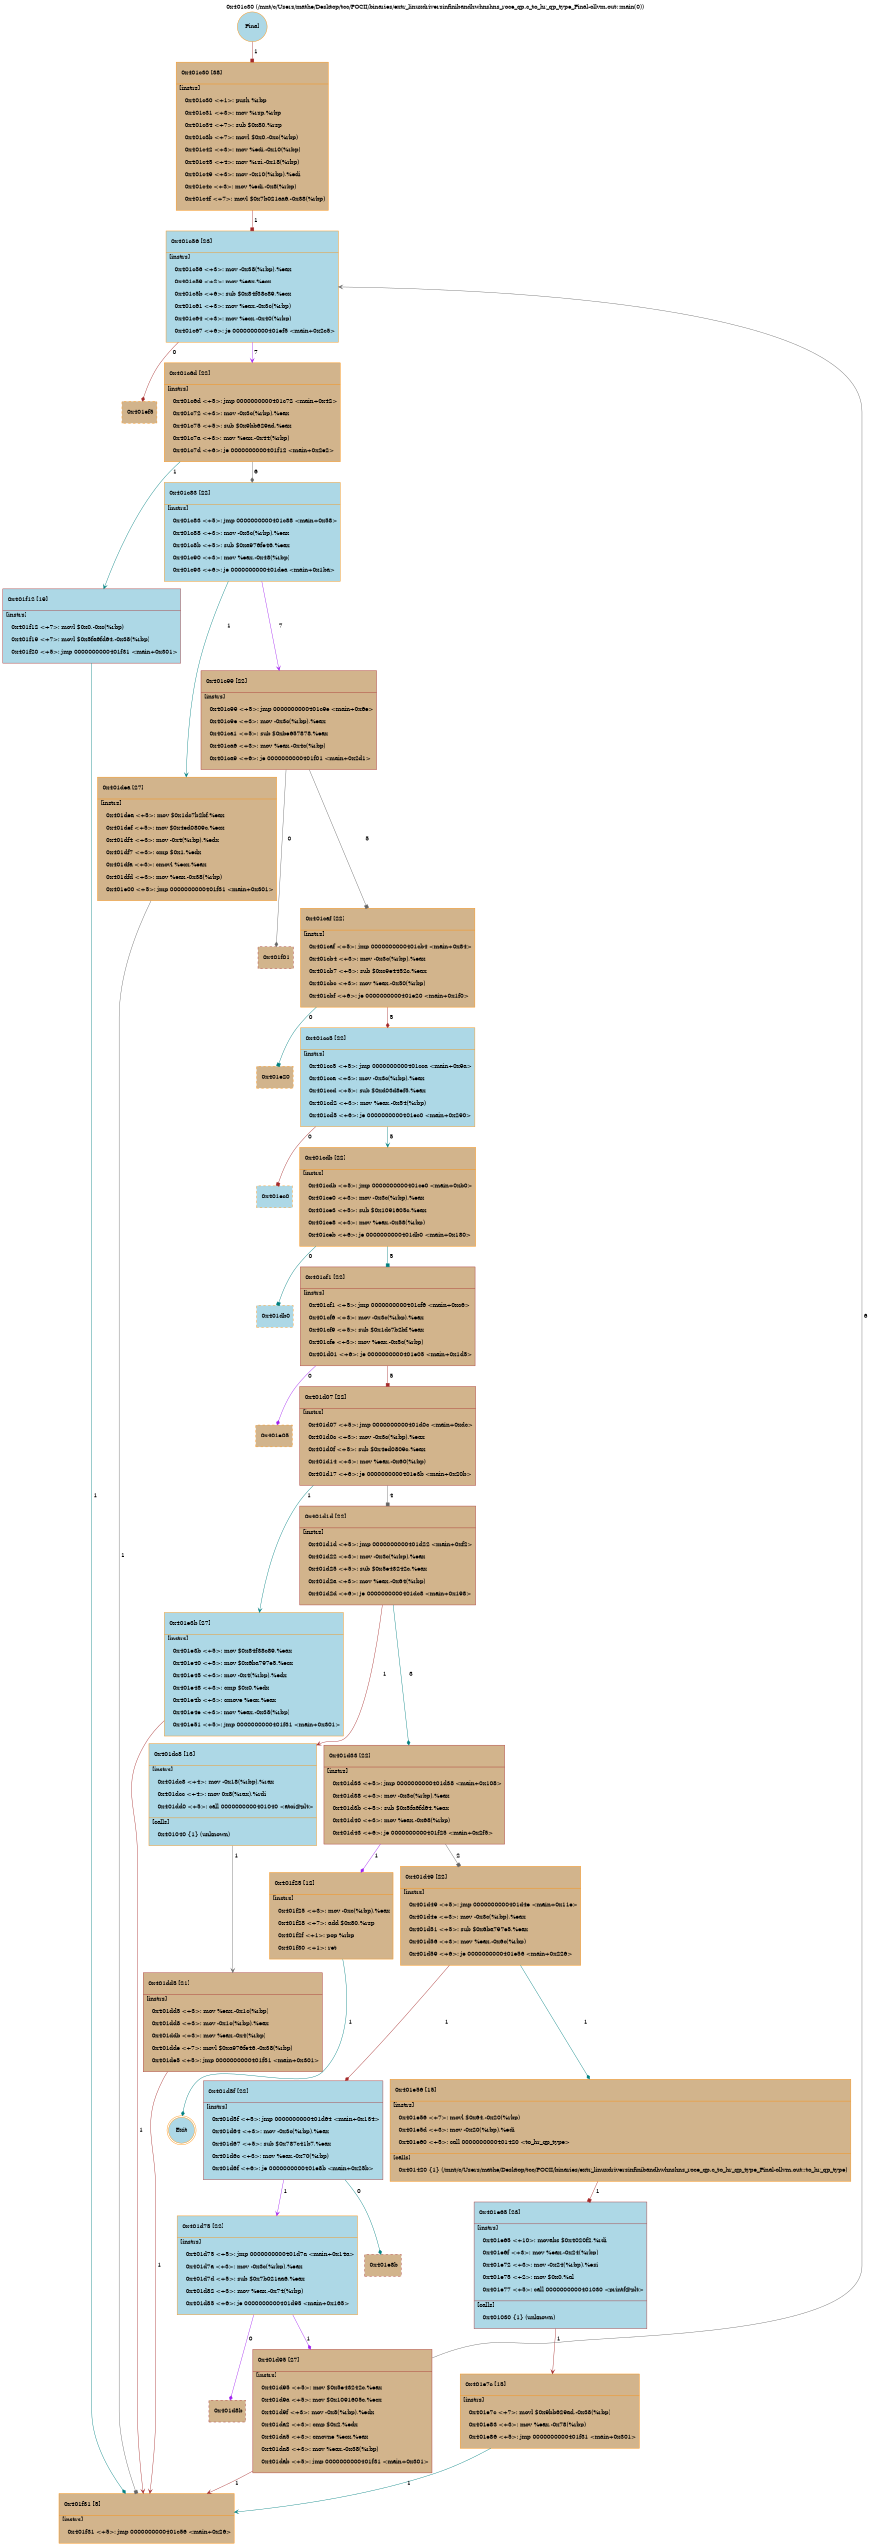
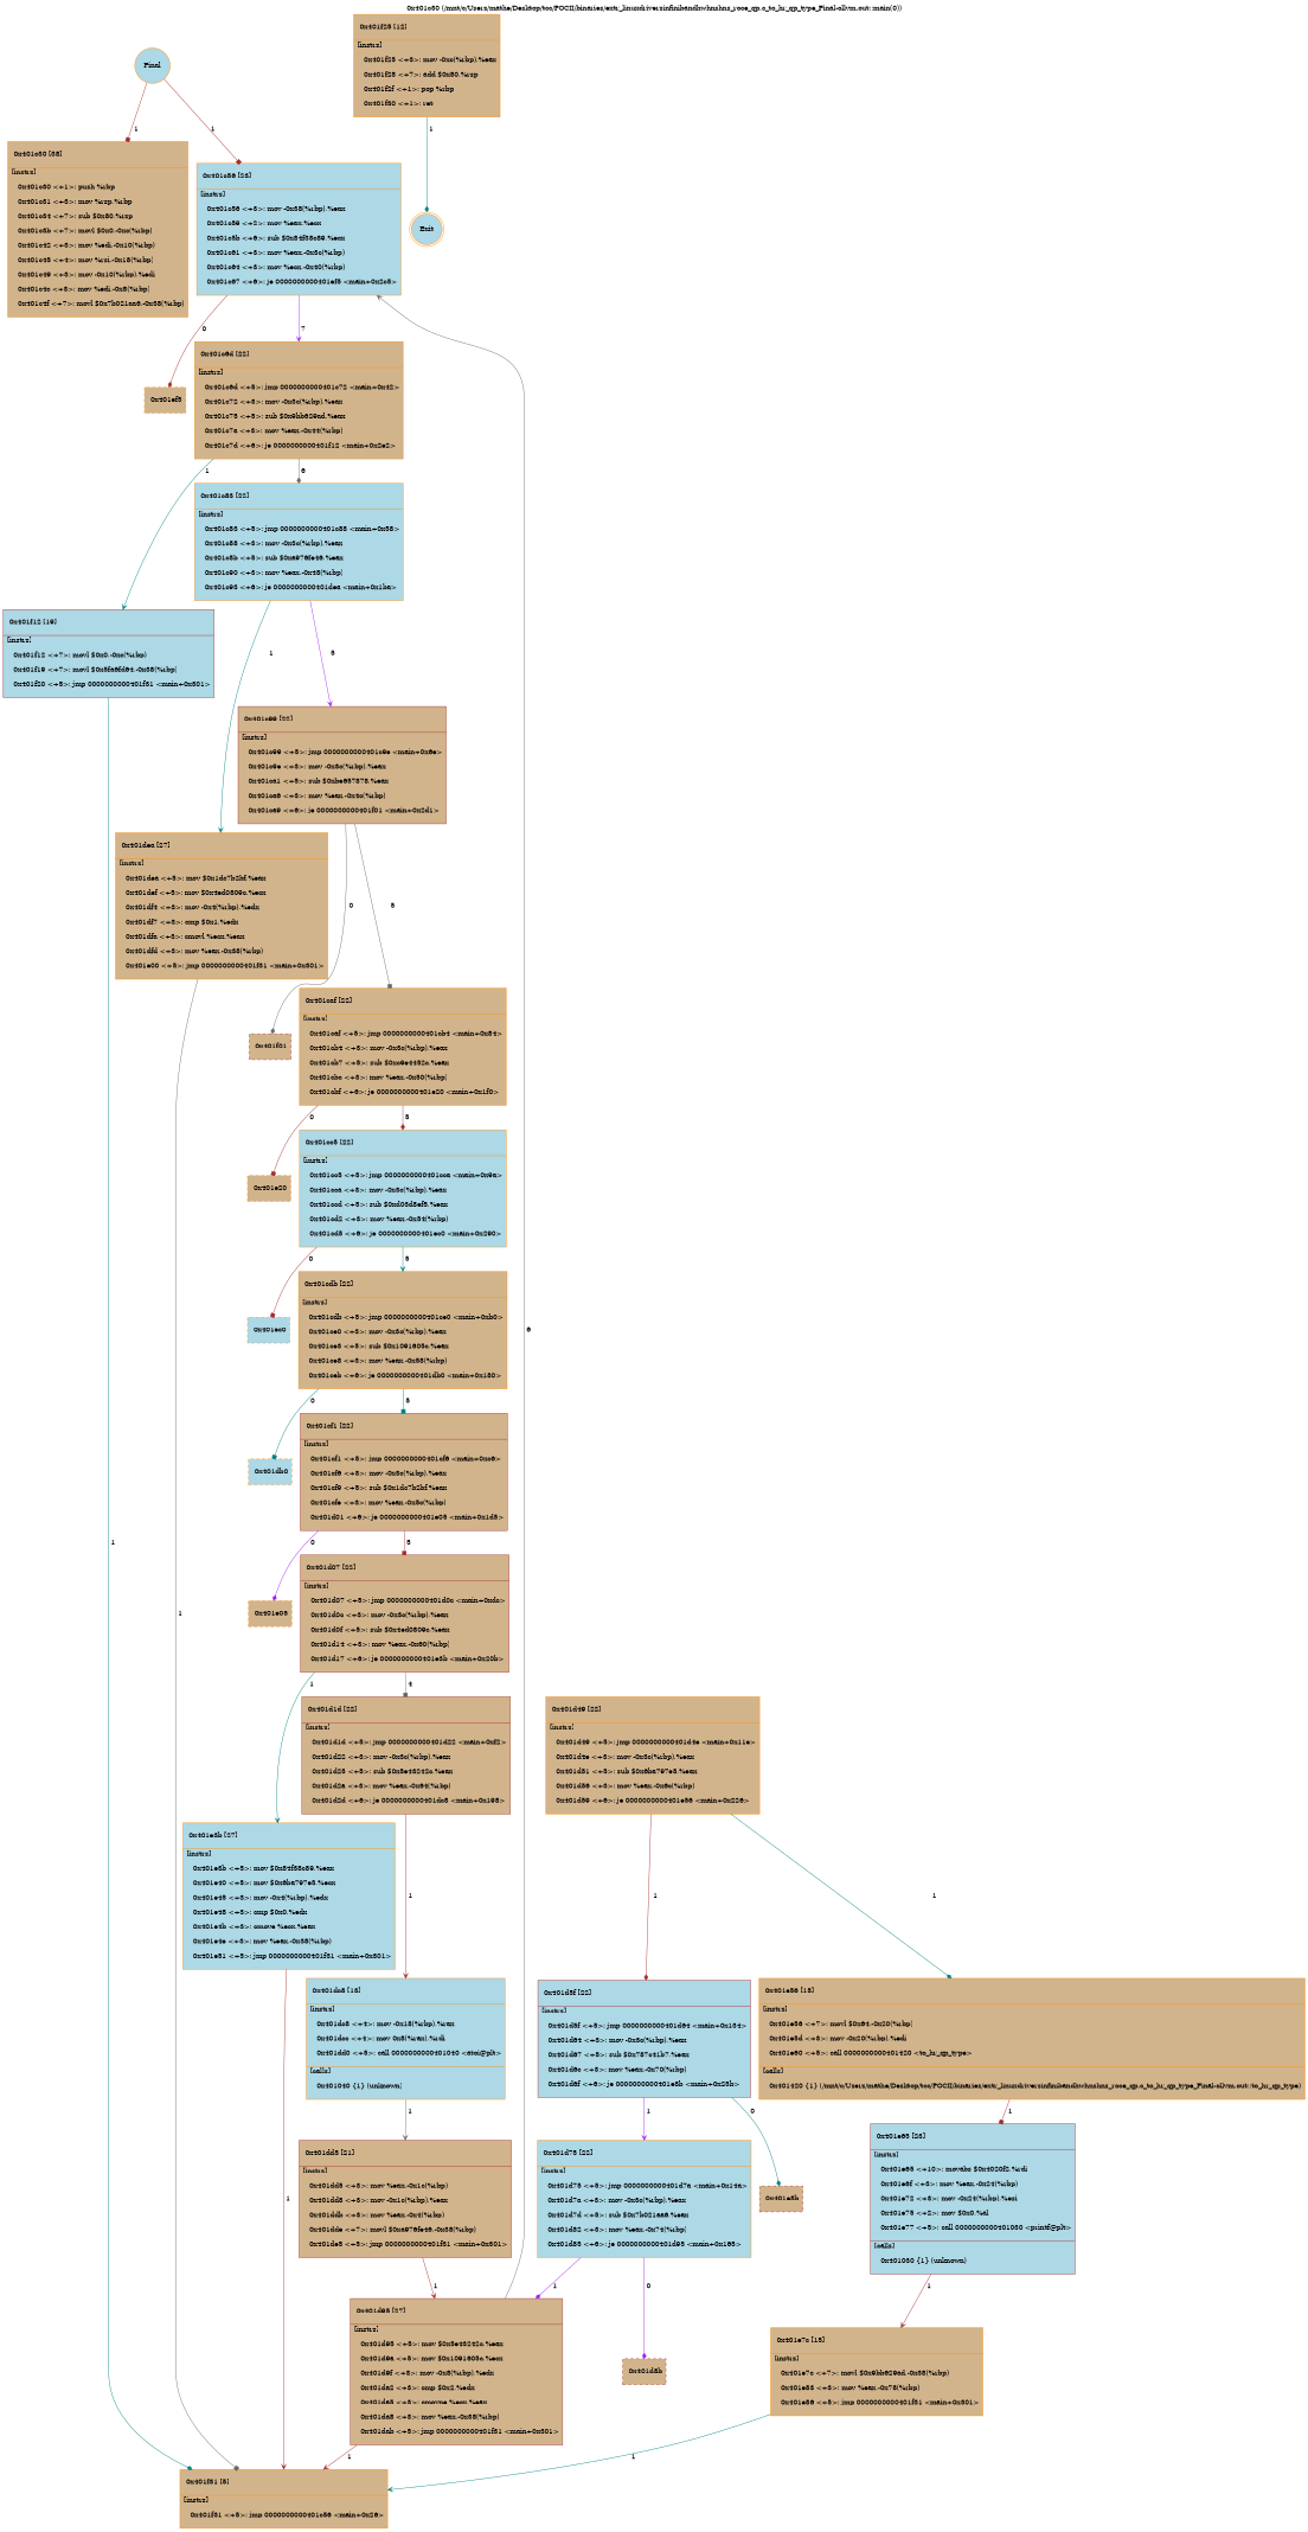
  digraph {
    label="0x401c30 (/mnt/c/Users/mathe/Desktop/tcc/POCII/binaries/extr_linuxdriversinfinibandhwhnshns_roce_qp.c_to_hr_qp_type_Final-ollvm.out::main(0))"
    labelloc=t
    node [color=darkorange fillcolor=tan shape=record style=filled]
    edge [arrowhead=vee color=brown]
    n1 [fillcolor=lightblue height=0.3 label=Final shape=circle width=0.3]
    n2 [label="{\n     0x401c30 [38]\l\n     | [instrs]\l\n     &nbsp;&nbsp;0x401c30 \<+1\>: push %rbp\l\n     &nbsp;&nbsp;0x401c31 \<+3\>: mov %rsp,%rbp\l\n     &nbsp;&nbsp;0x401c34 \<+7\>: sub $0x80,%rsp\l\n     &nbsp;&nbsp;0x401c3b \<+7\>: movl $0x0,-0xc(%rbp)\l\n     &nbsp;&nbsp;0x401c42 \<+3\>: mov %edi,-0x10(%rbp)\l\n     &nbsp;&nbsp;0x401c45 \<+4\>: mov %rsi,-0x18(%rbp)\l\n     &nbsp;&nbsp;0x401c49 \<+3\>: mov -0x10(%rbp),%edi\l\n     &nbsp;&nbsp;0x401c4c \<+3\>: mov %edi,-0x8(%rbp)\l\n     &nbsp;&nbsp;0x401c4f \<+7\>: movl $0x7b021aa6,-0x38(%rbp)\l\n  }"]
    n3 [fillcolor=lightblue label="{\n     0x401c56 [23]\l\n     | [instrs]\l\n     &nbsp;&nbsp;0x401c56 \<+3\>: mov -0x38(%rbp),%eax\l\n     &nbsp;&nbsp;0x401c59 \<+2\>: mov %eax,%ecx\l\n     &nbsp;&nbsp;0x401c5b \<+6\>: sub $0x84f38c89,%ecx\l\n     &nbsp;&nbsp;0x401c61 \<+3\>: mov %eax,-0x3c(%rbp)\l\n     &nbsp;&nbsp;0x401c64 \<+3\>: mov %ecx,-0x40(%rbp)\l\n     &nbsp;&nbsp;0x401c67 \<+6\>: je 0000000000401ef5 \<main+0x2c5\>\l\n  }"]
    n4 [label="{\n     0x401ef5\l\n  }" style="dashed,filled"]
    n5 [label="{\n     0x401c6d [22]\l\n     | [instrs]\l\n     &nbsp;&nbsp;0x401c6d \<+5\>: jmp 0000000000401c72 \<main+0x42\>\l\n     &nbsp;&nbsp;0x401c72 \<+3\>: mov -0x3c(%rbp),%eax\l\n     &nbsp;&nbsp;0x401c75 \<+5\>: sub $0x9bb629ad,%eax\l\n     &nbsp;&nbsp;0x401c7a \<+3\>: mov %eax,-0x44(%rbp)\l\n     &nbsp;&nbsp;0x401c7d \<+6\>: je 0000000000401f12 \<main+0x2e2\>\l\n  }"]
    n6 [color=brown fillcolor=lightblue label="{\n     0x401f12 [19]\l\n     | [instrs]\l\n     &nbsp;&nbsp;0x401f12 \<+7\>: movl $0x0,-0xc(%rbp)\l\n     &nbsp;&nbsp;0x401f19 \<+7\>: movl $0x5fa6fd64,-0x38(%rbp)\l\n     &nbsp;&nbsp;0x401f20 \<+5\>: jmp 0000000000401f31 \<main+0x301\>\l\n  }"]
    n7 [fillcolor=lightblue label="{\n     0x401c83 [22]\l\n     | [instrs]\l\n     &nbsp;&nbsp;0x401c83 \<+5\>: jmp 0000000000401c88 \<main+0x58\>\l\n     &nbsp;&nbsp;0x401c88 \<+3\>: mov -0x3c(%rbp),%eax\l\n     &nbsp;&nbsp;0x401c8b \<+5\>: sub $0xa976fe46,%eax\l\n     &nbsp;&nbsp;0x401c90 \<+3\>: mov %eax,-0x48(%rbp)\l\n     &nbsp;&nbsp;0x401c93 \<+6\>: je 0000000000401dea \<main+0x1ba\>\l\n  }"]
    n8 [label="{\n     0x401f31 [5]\l\n     | [instrs]\l\n     &nbsp;&nbsp;0x401f31 \<+5\>: jmp 0000000000401c56 \<main+0x26\>\l\n  }"]
    n9 [label="{\n     0x401dea [27]\l\n     | [instrs]\l\n     &nbsp;&nbsp;0x401dea \<+5\>: mov $0x1dc7b2bf,%eax\l\n     &nbsp;&nbsp;0x401def \<+5\>: mov $0x4ed0809c,%ecx\l\n     &nbsp;&nbsp;0x401df4 \<+3\>: mov -0x4(%rbp),%edx\l\n     &nbsp;&nbsp;0x401df7 \<+3\>: cmp $0x1,%edx\l\n     &nbsp;&nbsp;0x401dfa \<+3\>: cmovl %ecx,%eax\l\n     &nbsp;&nbsp;0x401dfd \<+3\>: mov %eax,-0x38(%rbp)\l\n     &nbsp;&nbsp;0x401e00 \<+5\>: jmp 0000000000401f31 \<main+0x301\>\l\n  }"]
    n10 [color=brown label="{\n     0x401c99 [22]\l\n     | [instrs]\l\n     &nbsp;&nbsp;0x401c99 \<+5\>: jmp 0000000000401c9e \<main+0x6e\>\l\n     &nbsp;&nbsp;0x401c9e \<+3\>: mov -0x3c(%rbp),%eax\l\n     &nbsp;&nbsp;0x401ca1 \<+5\>: sub $0xbe657878,%eax\l\n     &nbsp;&nbsp;0x401ca6 \<+3\>: mov %eax,-0x4c(%rbp)\l\n     &nbsp;&nbsp;0x401ca9 \<+6\>: je 0000000000401f01 \<main+0x2d1\>\l\n  }"]
    Exit [fillcolor=lightblue height=0.3 peripheries=2 shape=circle width=0.3]
    n12 [color=brown label="{\n     0x401f01\l\n  }" style="dashed,filled"]
    n13 [label="{\n     0x401caf [22]\l\n     | [instrs]\l\n     &nbsp;&nbsp;0x401caf \<+5\>: jmp 0000000000401cb4 \<main+0x84\>\l\n     &nbsp;&nbsp;0x401cb4 \<+3\>: mov -0x3c(%rbp),%eax\l\n     &nbsp;&nbsp;0x401cb7 \<+5\>: sub $0xc9e4452c,%eax\l\n     &nbsp;&nbsp;0x401cbc \<+3\>: mov %eax,-0x50(%rbp)\l\n     &nbsp;&nbsp;0x401cbf \<+6\>: je 0000000000401e20 \<main+0x1f0\>\l\n  }"]
    n14 [label="{\n     0x401e7c [15]\l\n     | [instrs]\l\n     &nbsp;&nbsp;0x401e7c \<+7\>: movl $0x9bb629ad,-0x38(%rbp)\l\n     &nbsp;&nbsp;0x401e83 \<+3\>: mov %eax,-0x78(%rbp)\l\n     &nbsp;&nbsp;0x401e86 \<+5\>: jmp 0000000000401f31 \<main+0x301\>\l\n  }"]
    n15 [label="{\n     0x401e20\l\n  }" style="dashed,filled"]
    n16 [fillcolor=lightblue label="{\n     0x401cc5 [22]\l\n     | [instrs]\l\n     &nbsp;&nbsp;0x401cc5 \<+5\>: jmp 0000000000401cca \<main+0x9a\>\l\n     &nbsp;&nbsp;0x401cca \<+3\>: mov -0x3c(%rbp),%eax\l\n     &nbsp;&nbsp;0x401ccd \<+5\>: sub $0xd03d8ef5,%eax\l\n     &nbsp;&nbsp;0x401cd2 \<+3\>: mov %eax,-0x54(%rbp)\l\n     &nbsp;&nbsp;0x401cd5 \<+6\>: je 0000000000401ec0 \<main+0x290\>\l\n  }"]
    n17 [color=brown fillcolor=lightblue label="{\n     0x401e65 [23]\l\n     | [instrs]\l\n     &nbsp;&nbsp;0x401e65 \<+10\>: movabs $0x4020f2,%rdi\l\n     &nbsp;&nbsp;0x401e6f \<+3\>: mov %eax,-0x24(%rbp)\l\n     &nbsp;&nbsp;0x401e72 \<+3\>: mov -0x24(%rbp),%esi\l\n     &nbsp;&nbsp;0x401e75 \<+2\>: mov $0x0,%al\l\n     &nbsp;&nbsp;0x401e77 \<+5\>: call 0000000000401030 \<printf@plt\>\l\n     | [calls]\l\n     &nbsp;&nbsp;0x401030 \{1\} (unknown)\l\n  }"]
    n18 [fillcolor=lightblue label="{\n     0x401ec0\l\n  }" style="dashed,filled"]
    n19 [label="{\n     0x401cdb [22]\l\n     | [instrs]\l\n     &nbsp;&nbsp;0x401cdb \<+5\>: jmp 0000000000401ce0 \<main+0xb0\>\l\n     &nbsp;&nbsp;0x401ce0 \<+3\>: mov -0x3c(%rbp),%eax\l\n     &nbsp;&nbsp;0x401ce3 \<+5\>: sub $0x1091605c,%eax\l\n     &nbsp;&nbsp;0x401ce8 \<+3\>: mov %eax,-0x58(%rbp)\l\n     &nbsp;&nbsp;0x401ceb \<+6\>: je 0000000000401db0 \<main+0x180\>\l\n  }"]
    n20 [color=brown label="{\n     0x401dd5 [21]\l\n     | [instrs]\l\n     &nbsp;&nbsp;0x401dd5 \<+3\>: mov %eax,-0x1c(%rbp)\l\n     &nbsp;&nbsp;0x401dd8 \<+3\>: mov -0x1c(%rbp),%eax\l\n     &nbsp;&nbsp;0x401ddb \<+3\>: mov %eax,-0x4(%rbp)\l\n     &nbsp;&nbsp;0x401dde \<+7\>: movl $0xa976fe46,-0x38(%rbp)\l\n     &nbsp;&nbsp;0x401de5 \<+5\>: jmp 0000000000401f31 \<main+0x301\>\l\n  }"]
    n21 [fillcolor=lightblue label="{\n     0x401db0\l\n  }" style="dashed,filled"]
    n22 [color=brown label="{\n     0x401cf1 [22]\l\n     | [instrs]\l\n     &nbsp;&nbsp;0x401cf1 \<+5\>: jmp 0000000000401cf6 \<main+0xc6\>\l\n     &nbsp;&nbsp;0x401cf6 \<+3\>: mov -0x3c(%rbp),%eax\l\n     &nbsp;&nbsp;0x401cf9 \<+5\>: sub $0x1dc7b2bf,%eax\l\n     &nbsp;&nbsp;0x401cfe \<+3\>: mov %eax,-0x5c(%rbp)\l\n     &nbsp;&nbsp;0x401d01 \<+6\>: je 0000000000401e05 \<main+0x1d5\>\l\n  }"]
    n23 [label="{\n     0x401e05\l\n  }" style="dashed,filled"]
    n24 [color=brown label="{\n     0x401d07 [22]\l\n     | [instrs]\l\n     &nbsp;&nbsp;0x401d07 \<+5\>: jmp 0000000000401d0c \<main+0xdc\>\l\n     &nbsp;&nbsp;0x401d0c \<+3\>: mov -0x3c(%rbp),%eax\l\n     &nbsp;&nbsp;0x401d0f \<+5\>: sub $0x4ed0809c,%eax\l\n     &nbsp;&nbsp;0x401d14 \<+3\>: mov %eax,-0x60(%rbp)\l\n     &nbsp;&nbsp;0x401d17 \<+6\>: je 0000000000401e3b \<main+0x20b\>\l\n  }"]
    n25 [fillcolor=lightblue label="{\n     0x401e3b [27]\l\n     | [instrs]\l\n     &nbsp;&nbsp;0x401e3b \<+5\>: mov $0x84f38c89,%eax\l\n     &nbsp;&nbsp;0x401e40 \<+5\>: mov $0x6ba797e5,%ecx\l\n     &nbsp;&nbsp;0x401e45 \<+3\>: mov -0x4(%rbp),%edx\l\n     &nbsp;&nbsp;0x401e48 \<+3\>: cmp $0x0,%edx\l\n     &nbsp;&nbsp;0x401e4b \<+3\>: cmove %ecx,%eax\l\n     &nbsp;&nbsp;0x401e4e \<+3\>: mov %eax,-0x38(%rbp)\l\n     &nbsp;&nbsp;0x401e51 \<+5\>: jmp 0000000000401f31 \<main+0x301\>\l\n  }"]
    n26 [color=brown label="{\n     0x401d1d [22]\l\n     | [instrs]\l\n     &nbsp;&nbsp;0x401d1d \<+5\>: jmp 0000000000401d22 \<main+0xf2\>\l\n     &nbsp;&nbsp;0x401d22 \<+3\>: mov -0x3c(%rbp),%eax\l\n     &nbsp;&nbsp;0x401d25 \<+5\>: sub $0x5e43242c,%eax\l\n     &nbsp;&nbsp;0x401d2a \<+3\>: mov %eax,-0x64(%rbp)\l\n     &nbsp;&nbsp;0x401d2d \<+6\>: je 0000000000401dc8 \<main+0x198\>\l\n  }"]
    n27 [color=brown label="{\n     0x401d8b\l\n  }" style="dashed,filled"]
    n28 [fillcolor=lightblue label="{\n     0x401dc8 [13]\l\n     | [instrs]\l\n     &nbsp;&nbsp;0x401dc8 \<+4\>: mov -0x18(%rbp),%rax\l\n     &nbsp;&nbsp;0x401dcc \<+4\>: mov 0x8(%rax),%rdi\l\n     &nbsp;&nbsp;0x401dd0 \<+5\>: call 0000000000401040 \<atoi@plt\>\l\n     | [calls]\l\n     &nbsp;&nbsp;0x401040 \{1\} (unknown)\l\n  }"]
-   n29 [color=brown label="{\n     0x401d33 [22]\l\n     | [instrs]\l\n     &nbsp;&nbsp;0x401d33 \<+5\>: jmp 0000000000401d38 \<main+0x108\>\l\n     &nbsp;&nbsp;0x401d38 \<+3\>: mov -0x3c(%rbp),%eax\l\n     &nbsp;&nbsp;0x401d3b \<+5\>: sub $0x5fa6fd64,%eax\l\n     &nbsp;&nbsp;0x401d40 \<+3\>: mov %eax,-0x68(%rbp)\l\n     &nbsp;&nbsp;0x401d43 \<+6\>: je 0000000000401f25 \<main+0x2f5\>\l\n  }"]
    n30 [color=brown label="{\n     0x401d95 [27]\l\n     | [instrs]\l\n     &nbsp;&nbsp;0x401d95 \<+5\>: mov $0x5e43242c,%eax\l\n     &nbsp;&nbsp;0x401d9a \<+5\>: mov $0x1091605c,%ecx\l\n     &nbsp;&nbsp;0x401d9f \<+3\>: mov -0x8(%rbp),%edx\l\n     &nbsp;&nbsp;0x401da2 \<+3\>: cmp $0x2,%edx\l\n     &nbsp;&nbsp;0x401da5 \<+3\>: cmovne %ecx,%eax\l\n     &nbsp;&nbsp;0x401da8 \<+3\>: mov %eax,-0x38(%rbp)\l\n     &nbsp;&nbsp;0x401dab \<+5\>: jmp 0000000000401f31 \<main+0x301\>\l\n  }"]
    n31 [label="{\n     0x401f25 [12]\l\n     | [instrs]\l\n     &nbsp;&nbsp;0x401f25 \<+3\>: mov -0xc(%rbp),%eax\l\n     &nbsp;&nbsp;0x401f28 \<+7\>: add $0x80,%rsp\l\n     &nbsp;&nbsp;0x401f2f \<+1\>: pop %rbp\l\n     &nbsp;&nbsp;0x401f30 \<+1\>: ret\l\n  }"]
    n32 [label="{\n     0x401d49 [22]\l\n     | [instrs]\l\n     &nbsp;&nbsp;0x401d49 \<+5\>: jmp 0000000000401d4e \<main+0x11e\>\l\n     &nbsp;&nbsp;0x401d4e \<+3\>: mov -0x3c(%rbp),%eax\l\n     &nbsp;&nbsp;0x401d51 \<+5\>: sub $0x6ba797e5,%eax\l\n     &nbsp;&nbsp;0x401d56 \<+3\>: mov %eax,-0x6c(%rbp)\l\n     &nbsp;&nbsp;0x401d59 \<+6\>: je 0000000000401e56 \<main+0x226\>\l\n  }"]
    n33 [fillcolor=lightblue label="{\n     0x401d75 [22]\l\n     | [instrs]\l\n     &nbsp;&nbsp;0x401d75 \<+5\>: jmp 0000000000401d7a \<main+0x14a\>\l\n     &nbsp;&nbsp;0x401d7a \<+3\>: mov -0x3c(%rbp),%eax\l\n     &nbsp;&nbsp;0x401d7d \<+5\>: sub $0x7b021aa6,%eax\l\n     &nbsp;&nbsp;0x401d82 \<+3\>: mov %eax,-0x74(%rbp)\l\n     &nbsp;&nbsp;0x401d85 \<+6\>: je 0000000000401d95 \<main+0x165\>\l\n  }"]
    n34 [color=brown fillcolor=lightblue label="{\n     0x401d5f [22]\l\n     | [instrs]\l\n     &nbsp;&nbsp;0x401d5f \<+5\>: jmp 0000000000401d64 \<main+0x134\>\l\n     &nbsp;&nbsp;0x401d64 \<+3\>: mov -0x3c(%rbp),%eax\l\n     &nbsp;&nbsp;0x401d67 \<+5\>: sub $0x787c41b7,%eax\l\n     &nbsp;&nbsp;0x401d6c \<+3\>: mov %eax,-0x70(%rbp)\l\n     &nbsp;&nbsp;0x401d6f \<+6\>: je 0000000000401e8b \<main+0x25b\>\l\n  }"]
    n35 [label="{\n     0x401e56 [15]\l\n     | [instrs]\l\n     &nbsp;&nbsp;0x401e56 \<+7\>: movl $0x64,-0x20(%rbp)\l\n     &nbsp;&nbsp;0x401e5d \<+3\>: mov -0x20(%rbp),%edi\l\n     &nbsp;&nbsp;0x401e60 \<+5\>: call 0000000000401420 \<to_hr_qp_type\>\l\n     | [calls]\l\n     &nbsp;&nbsp;0x401420 \{1\} (/mnt/c/Users/mathe/Desktop/tcc/POCII/binaries/extr_linuxdriversinfinibandhwhnshns_roce_qp.c_to_hr_qp_type_Final-ollvm.out::to_hr_qp_type)\l\n  }"]
    n36 [color=brown label="{\n     0x401e8b\l\n  }" style="dashed,filled"]
    n1 -> n2 [arrowhead=box label=" 1"]
-   n2 -> n3 [arrowhead=box label=" 1"]
+   n1 -> n3 [arrowhead=box label=" 1"]
    n3 -> n4 [arrowhead=diamond label=" 0"]
    n3 -> n5 [color=purple label=" 7"]
    n5 -> n6 [color=teal label=" 1"]
    n5 -> n7 [arrowhead=diamond color=gray40 label=" 6"]
    n6 -> n8 [arrowhead=diamond color=teal label=" 1"]
    n7 -> n9 [color=teal label=" 1"]
-   n7 -> n10 [color=purple label=" 7"]
+   n7 -> n10 [color=purple label=" 5"]
    n9 -> n8 [arrowhead=box color=gray40 label=" 1"]
    n10 -> n12 [arrowhead=diamond color=gray40 label=" 0"]
    n10 -> n13 [arrowhead=box color=gray40 label=" 5"]
-   n13 -> n15 [arrowhead=box color=teal label=" 0"]
+   n13 -> n15 [arrowhead=box label=" 0"]
    n13 -> n16 [arrowhead=diamond label=" 5"]
    n14 -> n8 [color=teal label=" 1"]
    n16 -> n18 [arrowhead=box label=" 0"]
    n16 -> n19 [color=teal label=" 5"]
    n17 -> n14 [label=" 1"]
    n19 -> n21 [arrowhead=box color=teal label=" 0"]
    n19 -> n22 [arrowhead=box color=teal label=" 5"]
-   n20 -> n8 [label=" 1"]
+   n20 -> n30 [label=" 1"]
    n22 -> n23 [arrowhead=diamond color=purple label=" 0"]
    n22 -> n24 [arrowhead=box label=" 5"]
    n24 -> n25 [color=teal label=" 1"]
    n24 -> n26 [arrowhead=box color=gray40 label=" 4"]
    n25 -> n8 [label=" 1"]
    n26 -> n28 [label=" 1"]
-   n26 -> n29 [arrowhead=diamond color=teal label=" 3"]
    n28 -> n20 [color=gray40 label=" 1"]
-   n29 -> n31 [arrowhead=diamond color=purple label=" 1"]
-   n29 -> n32 [arrowhead=box color=gray40 label=" 2"]
    n30 -> n3 [color=gray40 label=" 6"]
    n30 -> n8 [label=" 1"]
    n31 -> Exit [arrowhead=diamond color=teal label=" 1"]
    n32 -> n34 [arrowhead=diamond label=" 1"]
    n32 -> n35 [arrowhead=diamond color=teal label=" 1"]
    n33 -> n27 [arrowhead=diamond color=purple label=" 0"]
    n33 -> n30 [arrowhead=diamond color=purple label=" 1"]
    n34 -> n33 [color=purple label=" 1"]
    n34 -> n36 [arrowhead=diamond color=teal label=" 0"]
    n35 -> n17 [arrowhead=box label=" 1"]
  }
